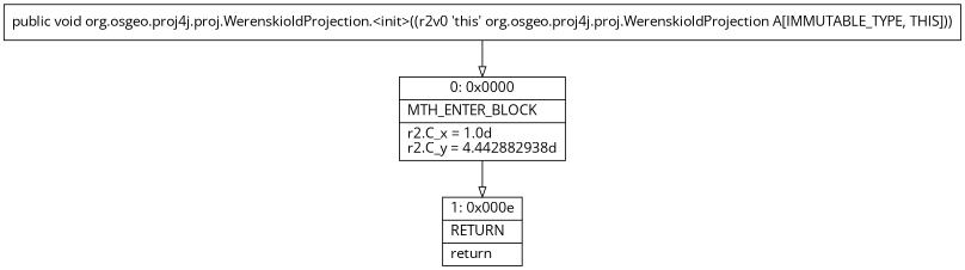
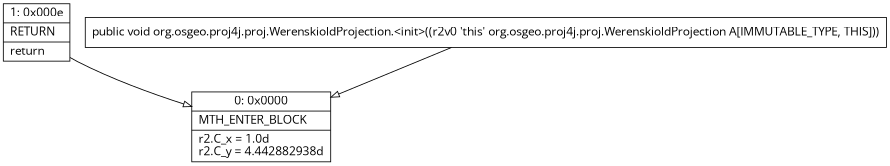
  digraph {
    fontname="Open Sans"
    node [shape=record fontname="Open Sans"]
    edge [arrowhead=onormal fontname="Open Sans"]
    n1 [label="{0\:\ 0x0000|MTH_ENTER_BLOCK\l|r2.C_x = 1.0d\lr2.C_y = 4.442882938d\l}"]
    n2 [label="{1\:\ 0x000e|RETURN\l|return\l}"]
    n3 [label="{public void org.osgeo.proj4j.proj.WerenskioldProjection.\<init\>((r2v0 'this' org.osgeo.proj4j.proj.WerenskioldProjection A[IMMUTABLE_TYPE, THIS])) }"]
-   n1 -> n2
+   n2 -> n1
    n3 -> n1
  }
